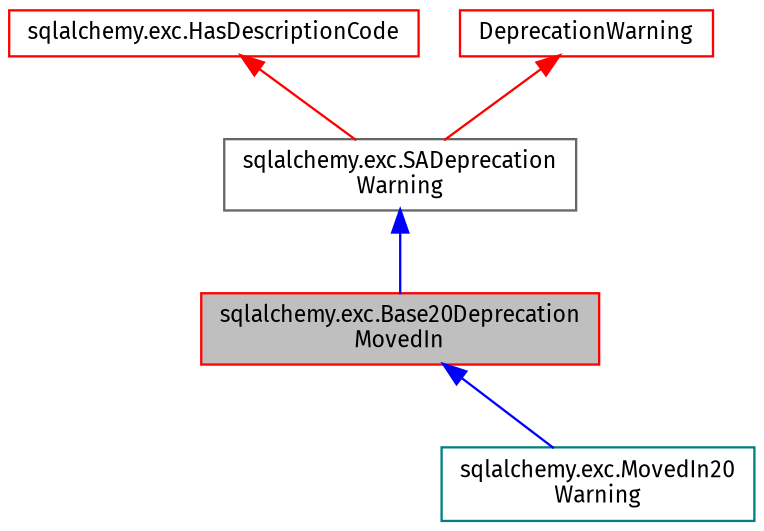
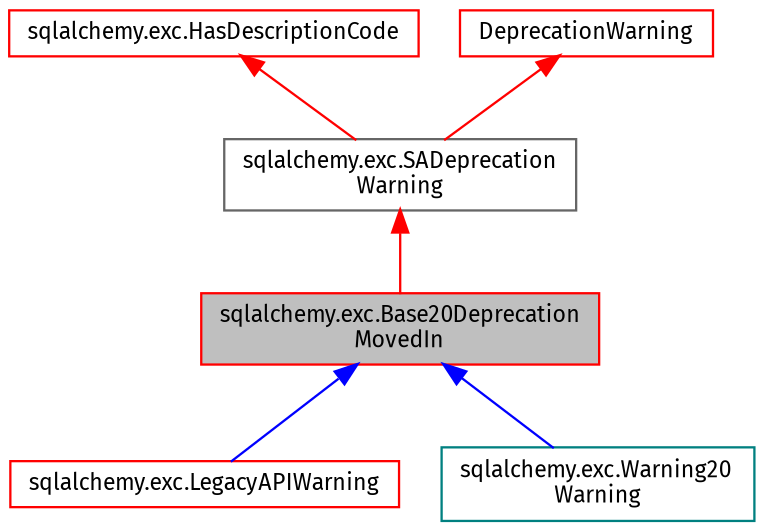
  digraph {
    fontname="Fira Sans"
    node [color=red fillcolor=white fontname="Fira Sans" fontsize=10 shape=record style=filled]
    edge [color=red dir=back fontname="Fira Sans" fontsize=10 labelfontname=Helvetica labelfontsize=10 style=solid]
    n1 [fillcolor=grey75 fontcolor=black height=0.2 label="sqlalchemy.exc.Base20Deprecation\lMovedIn" width=0.4]
-   n3 [color=teal height=0.2 label="sqlalchemy.exc.MovedIn20\lWarning" width=0.4]
+   n2 [height=0.2 label="sqlalchemy.exc.LegacyAPIWarning" width=0.4]
+   n3 [color=teal height=0.2 label="sqlalchemy.exc.Warning20\lWarning" width=0.4]
    n4 [color=gray40 height=0.2 label="sqlalchemy.exc.SADeprecation\lWarning" width=0.4]
    n5 [height=0.2 label="sqlalchemy.exc.HasDescriptionCode" width=0.4]
    n6 [height=0.2 label=DeprecationWarning width=0.4]
+   n1 -> n2 [color=blue]
    n1 -> n3 [color=blue]
-   n4 -> n1 [color=blue]
+   n4 -> n1
    n5 -> n4
    n6 -> n4
  }
